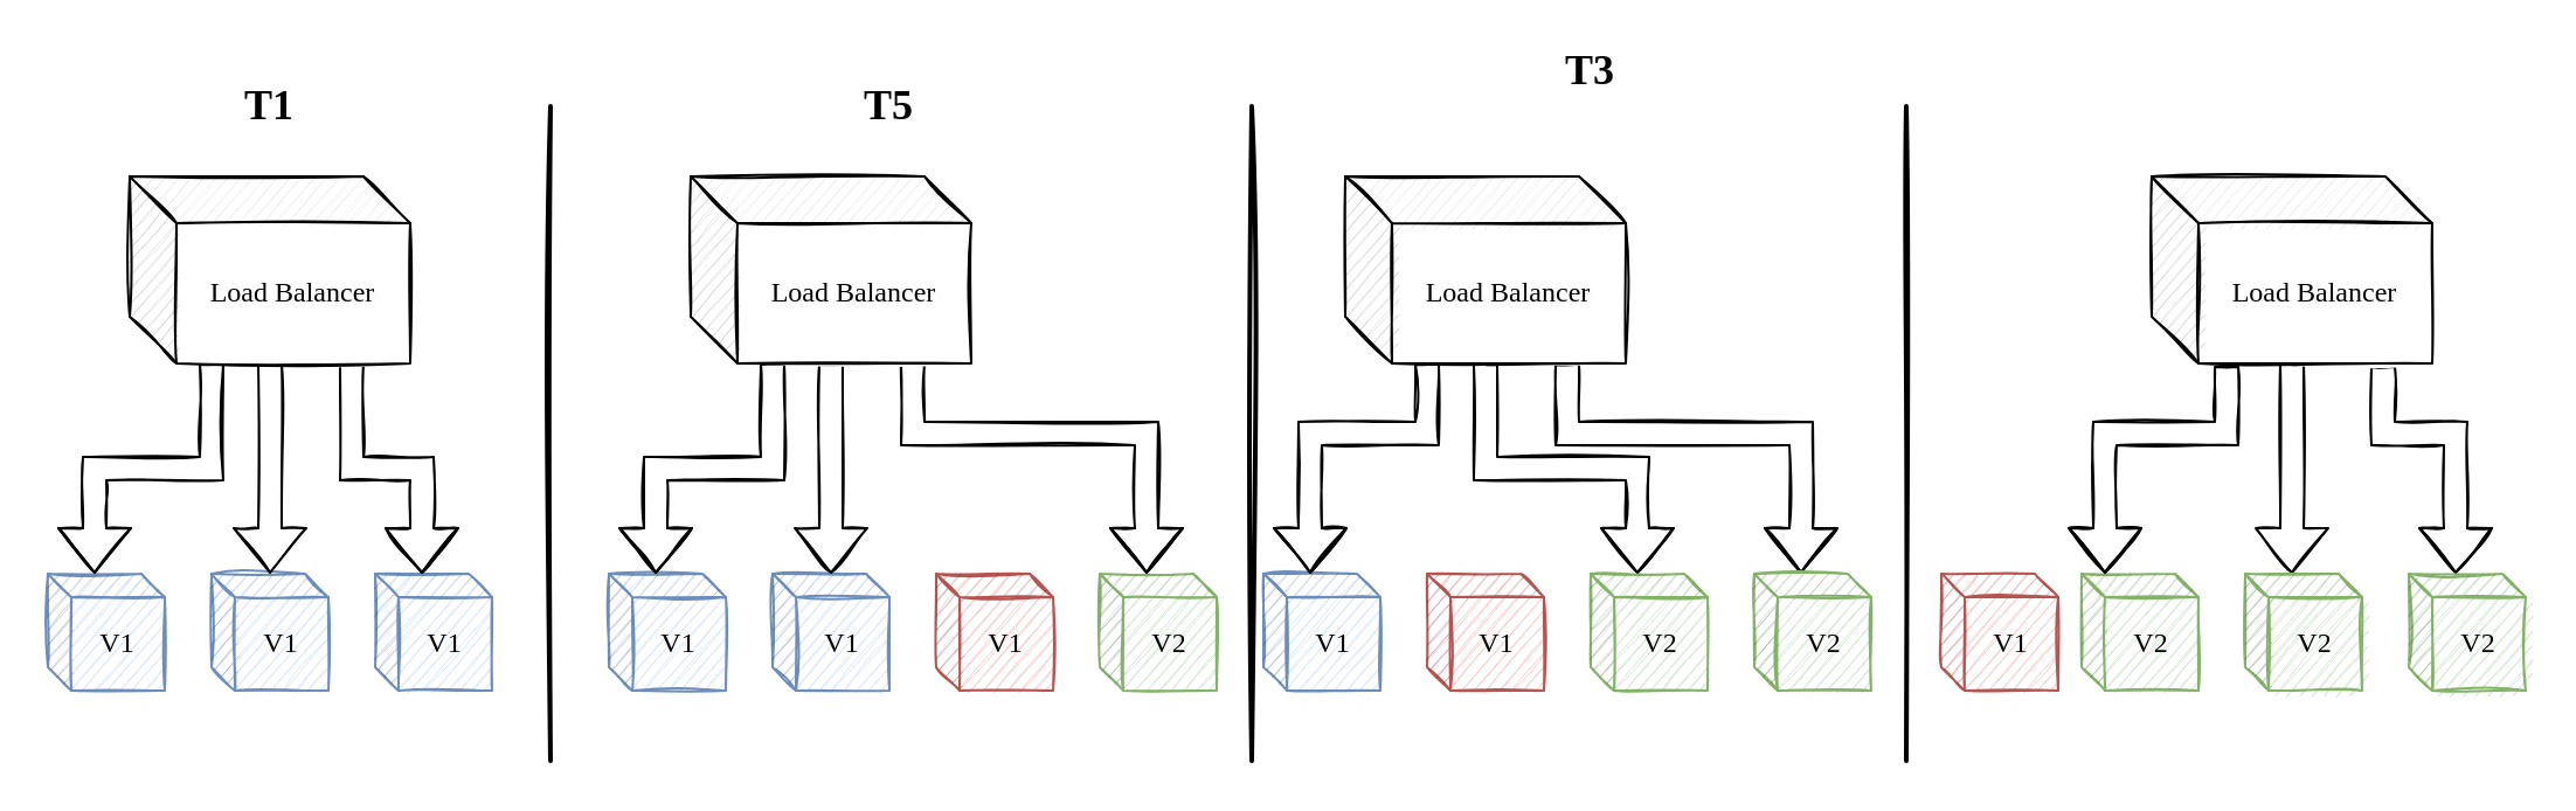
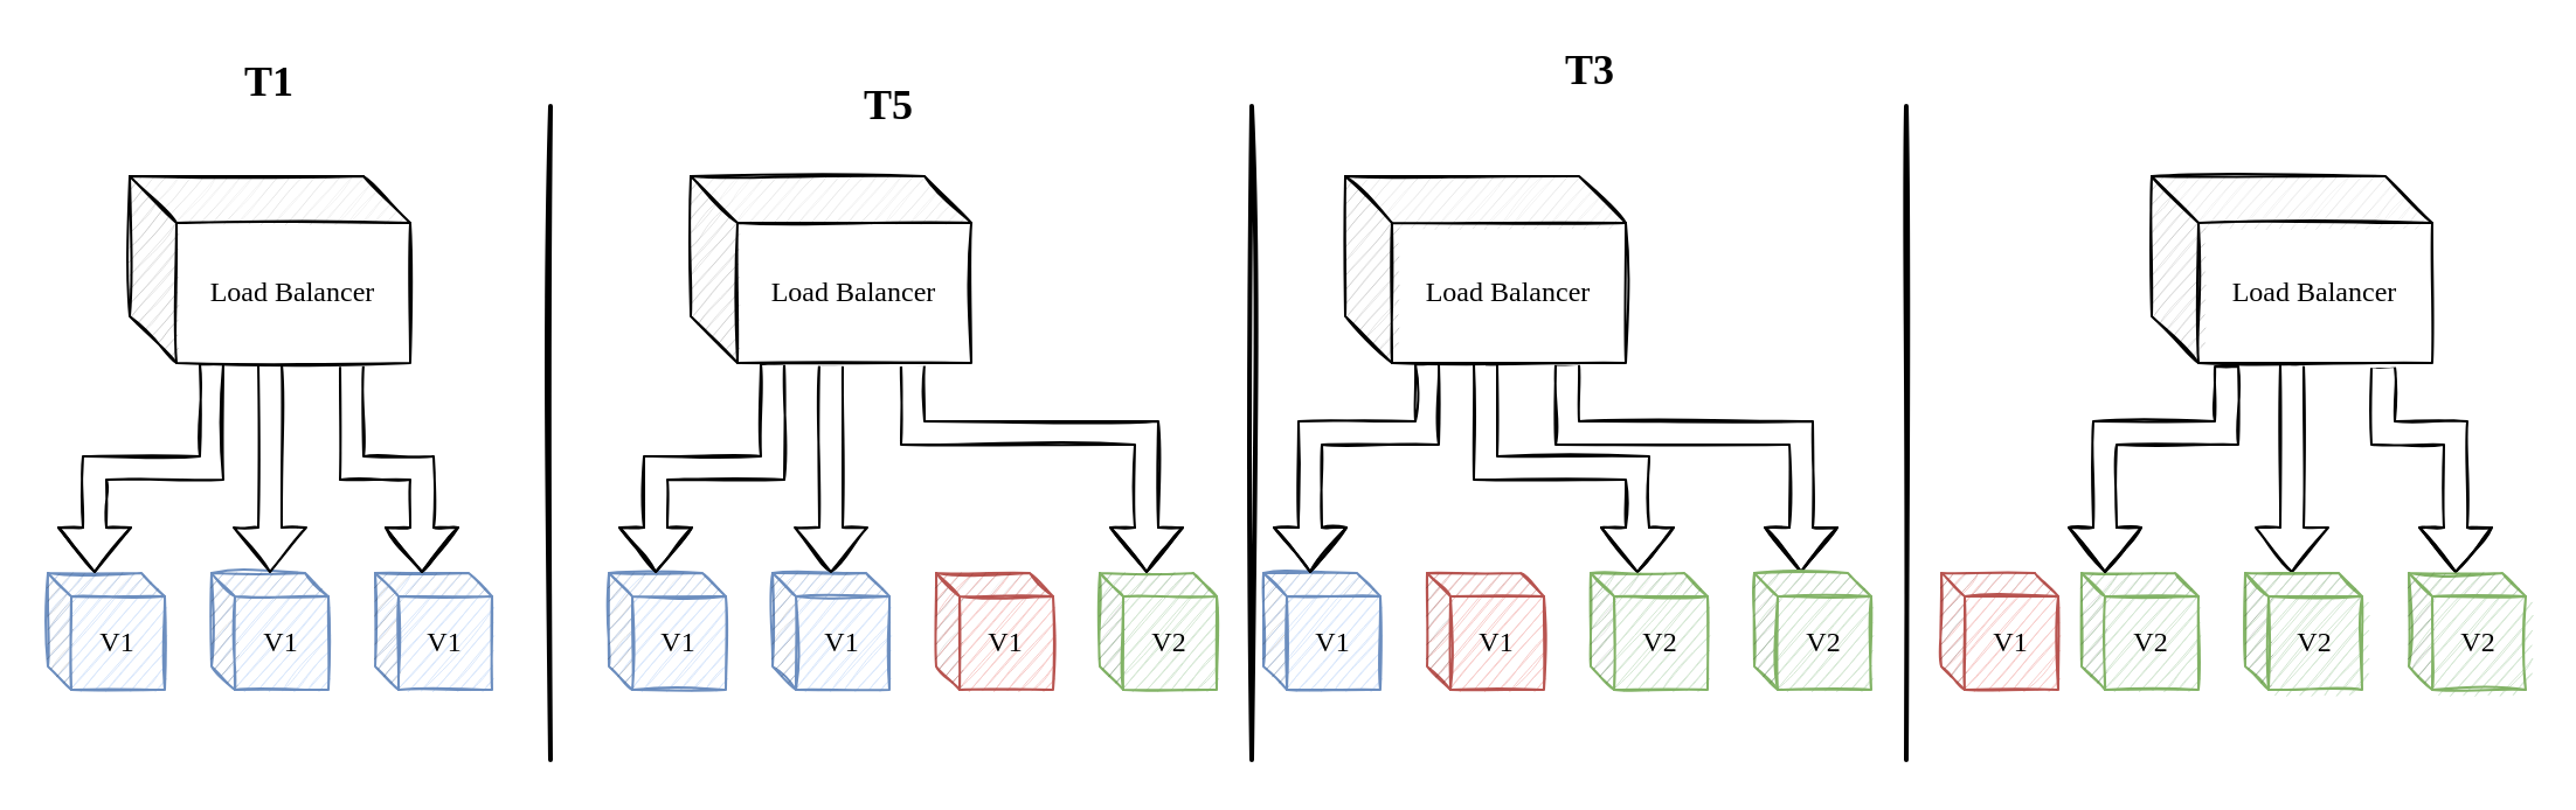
  <mxCell id="0" />
  <mxCell id="1" parent="0" />
  <mxCell id="2" value="V1" style="shape=cube;whiteSpace=wrap;html=1;boundedLbl=1;backgroundOutline=1;darkOpacity=0.05;darkOpacity2=0.1;size=10;fillColor=#dae8fc;strokeColor=#6c8ebf;fontFamily=Comic Sans MS;sketch=1;" vertex="1" parent="1"><mxGeometry x="90" y="245" width="50" height="50" as="geometry" /></mxCell>
  <mxCell id="3" value="V1" style="shape=cube;whiteSpace=wrap;html=1;boundedLbl=1;backgroundOutline=1;darkOpacity=0.05;darkOpacity2=0.1;size=10;fillColor=#dae8fc;strokeColor=#6c8ebf;fontFamily=Comic Sans MS;sketch=1;" vertex="1" parent="1"><mxGeometry x="20" y="245" width="50" height="50" as="geometry" /></mxCell>
  <mxCell id="4" value="V1" style="shape=cube;whiteSpace=wrap;html=1;boundedLbl=1;backgroundOutline=1;darkOpacity=0.05;darkOpacity2=0.1;size=10;fillColor=#dae8fc;strokeColor=#6c8ebf;fontFamily=Comic Sans MS;sketch=1;" vertex="1" parent="1"><mxGeometry x="160" y="245" width="50" height="50" as="geometry" /></mxCell>
  <mxCell id="5" style="edgeStyle=orthogonalEdgeStyle;shape=flexArrow;rounded=0;orthogonalLoop=1;jettySize=auto;html=1;entryX=0;entryY=0;entryDx=20;entryDy=0;entryPerimeter=0;fontFamily=Comic Sans MS;sketch=1;" edge="1" parent="1" source="8" target="3"><mxGeometry relative="1" as="geometry"><Array as="points"><mxPoint x="90" y="200" /><mxPoint x="40" y="200" /></Array></mxGeometry></mxCell>
  <mxCell id="6" style="edgeStyle=orthogonalEdgeStyle;shape=flexArrow;rounded=0;orthogonalLoop=1;jettySize=auto;html=1;entryX=0;entryY=0;entryDx=20;entryDy=0;entryPerimeter=0;fontFamily=Comic Sans MS;sketch=1;" edge="1" parent="1" source="8" target="4"><mxGeometry relative="1" as="geometry"><Array as="points"><mxPoint x="150" y="200" /><mxPoint x="180" y="200" /></Array></mxGeometry></mxCell>
  <mxCell id="7" style="edgeStyle=orthogonalEdgeStyle;shape=flexArrow;rounded=0;orthogonalLoop=1;jettySize=auto;html=1;fontFamily=Comic Sans MS;sketch=1;" edge="1" parent="1" source="8" target="2"><mxGeometry relative="1" as="geometry" /></mxCell>
  <mxCell id="8" value="Load Balancer" style="shape=cube;whiteSpace=wrap;html=1;boundedLbl=1;backgroundOutline=1;darkOpacity=0.05;darkOpacity2=0.1;fontFamily=Comic Sans MS;sketch=1;" vertex="1" parent="1"><mxGeometry x="55" y="75" width="120" height="80" as="geometry" /></mxCell>
  <mxCell id="9" value="V1" style="shape=cube;whiteSpace=wrap;html=1;boundedLbl=1;backgroundOutline=1;darkOpacity=0.05;darkOpacity2=0.1;size=10;fillColor=#dae8fc;strokeColor=#6c8ebf;fontFamily=Comic Sans MS;sketch=1;" vertex="1" parent="1"><mxGeometry x="330" y="245" width="50" height="50" as="geometry" /></mxCell>
  <mxCell id="10" value="V1" style="shape=cube;whiteSpace=wrap;html=1;boundedLbl=1;backgroundOutline=1;darkOpacity=0.05;darkOpacity2=0.1;size=10;fillColor=#dae8fc;strokeColor=#6c8ebf;fontFamily=Comic Sans MS;sketch=1;" vertex="1" parent="1"><mxGeometry x="260" y="245" width="50" height="50" as="geometry" /></mxCell>
  <mxCell id="11" value="V1" style="shape=cube;whiteSpace=wrap;html=1;boundedLbl=1;backgroundOutline=1;darkOpacity=0.05;darkOpacity2=0.1;size=10;fillColor=#f8cecc;strokeColor=#b85450;fontFamily=Comic Sans MS;sketch=1;" vertex="1" parent="1"><mxGeometry x="400" y="245" width="50" height="50" as="geometry" /></mxCell>
  <mxCell id="12" style="edgeStyle=orthogonalEdgeStyle;shape=flexArrow;rounded=0;orthogonalLoop=1;jettySize=auto;html=1;fontFamily=Comic Sans MS;sketch=1;" edge="1" parent="1" source="15" target="9"><mxGeometry relative="1" as="geometry" /></mxCell>
  <mxCell id="13" style="edgeStyle=orthogonalEdgeStyle;shape=flexArrow;rounded=0;orthogonalLoop=1;jettySize=auto;html=1;entryX=0;entryY=0;entryDx=20;entryDy=0;entryPerimeter=0;fontFamily=Comic Sans MS;sketch=1;" edge="1" parent="1" source="15" target="16"><mxGeometry relative="1" as="geometry"><Array as="points"><mxPoint x="390" y="185" /><mxPoint x="490" y="185" /></Array></mxGeometry></mxCell>
  <mxCell id="14" style="edgeStyle=orthogonalEdgeStyle;shape=flexArrow;rounded=0;orthogonalLoop=1;jettySize=auto;html=1;entryX=0;entryY=0;entryDx=20;entryDy=0;entryPerimeter=0;fontFamily=Comic Sans MS;sketch=1;" edge="1" parent="1" source="15" target="10"><mxGeometry relative="1" as="geometry"><Array as="points"><mxPoint x="330" y="200" /><mxPoint x="280" y="200" /></Array></mxGeometry></mxCell>
  <mxCell id="15" value="Load Balancer" style="shape=cube;whiteSpace=wrap;html=1;boundedLbl=1;backgroundOutline=1;darkOpacity=0.05;darkOpacity2=0.1;fontFamily=Comic Sans MS;sketch=1;" vertex="1" parent="1"><mxGeometry x="295" y="75" width="120" height="80" as="geometry" /></mxCell>
  <mxCell id="16" value="V2" style="shape=cube;whiteSpace=wrap;html=1;boundedLbl=1;backgroundOutline=1;darkOpacity=0.05;darkOpacity2=0.1;size=10;fillColor=#d5e8d4;strokeColor=#82b366;fontFamily=Comic Sans MS;sketch=1;" vertex="1" parent="1"><mxGeometry x="470" y="245" width="50" height="50" as="geometry" /></mxCell>
  <mxCell id="17" value="V1" style="shape=cube;whiteSpace=wrap;html=1;boundedLbl=1;backgroundOutline=1;darkOpacity=0.05;darkOpacity2=0.1;size=10;fillColor=#f8cecc;strokeColor=#b85450;fontFamily=Comic Sans MS;sketch=1;" vertex="1" parent="1"><mxGeometry x="610" y="245" width="50" height="50" as="geometry" /></mxCell>
  <mxCell id="18" value="V1" style="shape=cube;whiteSpace=wrap;html=1;boundedLbl=1;backgroundOutline=1;darkOpacity=0.05;darkOpacity2=0.1;size=10;fillColor=#dae8fc;strokeColor=#6c8ebf;fontFamily=Comic Sans MS;sketch=1;" vertex="1" parent="1"><mxGeometry x="540" y="245" width="50" height="50" as="geometry" /></mxCell>
  <mxCell id="19" style="edgeStyle=orthogonalEdgeStyle;shape=flexArrow;rounded=0;orthogonalLoop=1;jettySize=auto;html=1;entryX=0;entryY=0;entryDx=20;entryDy=0;entryPerimeter=0;fontFamily=Comic Sans MS;sketch=1;" edge="1" parent="1" source="22" target="18"><mxGeometry relative="1" as="geometry"><Array as="points"><mxPoint x="610" y="185" /><mxPoint x="560" y="185" /></Array></mxGeometry></mxCell>
  <mxCell id="20" style="edgeStyle=orthogonalEdgeStyle;shape=flexArrow;rounded=0;orthogonalLoop=1;jettySize=auto;html=1;entryX=0;entryY=0;entryDx=20;entryDy=0;entryPerimeter=0;fontFamily=Comic Sans MS;sketch=1;" edge="1" parent="1" source="22" target="24"><mxGeometry relative="1" as="geometry"><mxPoint x="690" y="255" as="targetPoint" /></mxGeometry></mxCell>
  <mxCell id="21" style="edgeStyle=orthogonalEdgeStyle;shape=flexArrow;rounded=0;orthogonalLoop=1;jettySize=auto;html=1;entryX=0;entryY=0;entryDx=20;entryDy=0;entryPerimeter=0;fontFamily=Comic Sans MS;sketch=1;" edge="1" parent="1" source="22" target="23"><mxGeometry relative="1" as="geometry"><Array as="points"><mxPoint x="670" y="185" /><mxPoint x="770" y="185" /></Array></mxGeometry></mxCell>
  <mxCell id="22" value="Load Balancer" style="shape=cube;whiteSpace=wrap;html=1;boundedLbl=1;backgroundOutline=1;darkOpacity=0.05;darkOpacity2=0.1;fontFamily=Comic Sans MS;sketch=1;" vertex="1" parent="1"><mxGeometry x="575" y="75" width="120" height="80" as="geometry" /></mxCell>
  <mxCell id="23" value="V2" style="shape=cube;whiteSpace=wrap;html=1;boundedLbl=1;backgroundOutline=1;darkOpacity=0.05;darkOpacity2=0.1;size=10;fillColor=#d5e8d4;strokeColor=#82b366;fontFamily=Comic Sans MS;sketch=1;" vertex="1" parent="1"><mxGeometry x="750" y="245" width="50" height="50" as="geometry" /></mxCell>
  <mxCell id="24" value="V2" style="shape=cube;whiteSpace=wrap;html=1;boundedLbl=1;backgroundOutline=1;darkOpacity=0.05;darkOpacity2=0.1;size=10;fillColor=#d5e8d4;strokeColor=#82b366;fontFamily=Comic Sans MS;sketch=1;" vertex="1" parent="1"><mxGeometry x="680" y="245" width="50" height="50" as="geometry" /></mxCell>
  <mxCell id="25" value="V2" style="shape=cube;whiteSpace=wrap;html=1;boundedLbl=1;backgroundOutline=1;darkOpacity=0.05;darkOpacity2=0.1;size=10;fillColor=#d5e8d4;strokeColor=#82b366;fontFamily=Comic Sans MS;sketch=1;" vertex="1" parent="1"><mxGeometry x="890" y="245" width="50" height="50" as="geometry" /></mxCell>
  <mxCell id="26" value="V1" style="shape=cube;whiteSpace=wrap;html=1;boundedLbl=1;backgroundOutline=1;darkOpacity=0.05;darkOpacity2=0.1;size=10;fillColor=#f8cecc;strokeColor=#b85450;fontFamily=Comic Sans MS;sketch=1;" vertex="1" parent="1"><mxGeometry x="830" y="245" width="50" height="50" as="geometry" /></mxCell>
  <mxCell id="27" style="edgeStyle=orthogonalEdgeStyle;shape=flexArrow;rounded=0;orthogonalLoop=1;jettySize=auto;html=1;exitX=0.267;exitY=1.013;exitDx=0;exitDy=0;exitPerimeter=0;fontFamily=Comic Sans MS;sketch=1;" edge="1" parent="1" source="30" target="25"><mxGeometry relative="1" as="geometry"><Array as="points"><mxPoint x="952" y="185" /><mxPoint x="900" y="185" /></Array></mxGeometry></mxCell>
  <mxCell id="28" style="edgeStyle=orthogonalEdgeStyle;shape=flexArrow;rounded=0;orthogonalLoop=1;jettySize=auto;html=1;entryX=0;entryY=0;entryDx=20;entryDy=0;entryPerimeter=0;fontFamily=Comic Sans MS;sketch=1;" edge="1" parent="1" source="30" target="32"><mxGeometry relative="1" as="geometry"><mxPoint x="970" y="255" as="targetPoint" /></mxGeometry></mxCell>
  <mxCell id="29" style="edgeStyle=orthogonalEdgeStyle;shape=flexArrow;rounded=0;orthogonalLoop=1;jettySize=auto;html=1;entryX=0;entryY=0;entryDx=20;entryDy=0;entryPerimeter=0;exitX=0.825;exitY=1.013;exitDx=0;exitDy=0;exitPerimeter=0;fontFamily=Comic Sans MS;sketch=1;" edge="1" parent="1" source="30" target="31"><mxGeometry relative="1" as="geometry"><Array as="points"><mxPoint x="1019" y="185" /><mxPoint x="1050" y="185" /></Array></mxGeometry></mxCell>
  <mxCell id="30" value="Load Balancer" style="shape=cube;whiteSpace=wrap;html=1;boundedLbl=1;backgroundOutline=1;darkOpacity=0.05;darkOpacity2=0.1;fontFamily=Comic Sans MS;sketch=1;" vertex="1" parent="1"><mxGeometry x="920" y="75" width="120" height="80" as="geometry" /></mxCell>
  <mxCell id="31" value="V2" style="shape=cube;whiteSpace=wrap;html=1;boundedLbl=1;backgroundOutline=1;darkOpacity=0.05;darkOpacity2=0.1;size=10;fillColor=#d5e8d4;strokeColor=#82b366;fontFamily=Comic Sans MS;sketch=1;" vertex="1" parent="1"><mxGeometry x="1030" y="245" width="50" height="50" as="geometry" /></mxCell>
  <mxCell id="32" value="V2" style="shape=cube;whiteSpace=wrap;html=1;boundedLbl=1;backgroundOutline=1;darkOpacity=0.05;darkOpacity2=0.1;size=10;fillColor=#d5e8d4;strokeColor=#82b366;fontFamily=Comic Sans MS;sketch=1;" vertex="1" parent="1"><mxGeometry x="960" y="245" width="50" height="50" as="geometry" /></mxCell>
  <mxCell id="33" value="" style="line;strokeWidth=2;direction=south;html=1;fontFamily=Comic Sans MS;sketch=1;" vertex="1" parent="1"><mxGeometry x="230" y="45" width="10" height="280" as="geometry" /></mxCell>
  <mxCell id="34" value="" style="line;strokeWidth=2;direction=south;html=1;fontFamily=Comic Sans MS;sketch=1;" vertex="1" parent="1"><mxGeometry x="530" y="45" width="10" height="280" as="geometry" /></mxCell>
  <mxCell id="35" value="" style="line;strokeWidth=2;direction=south;html=1;fontFamily=Comic Sans MS;sketch=1;" vertex="1" parent="1"><mxGeometry x="810" y="45" width="10" height="280" as="geometry" /></mxCell>
- <mxCell id="36" value="&lt;b&gt;&lt;font style=&quot;font-size: 18px&quot;&gt;T1&lt;/font&gt;&lt;/b&gt;" style="text;html=1;strokeColor=none;fillColor=none;align=center;verticalAlign=middle;whiteSpace=wrap;rounded=0;fontFamily=Comic Sans MS;" vertex="1" parent="1"><mxGeometry x="95" y="35" width="40" height="20" as="geometry" /></mxCell>
+ <mxCell id="36" value="&lt;b&gt;&lt;font style=&quot;font-size: 18px&quot;&gt;T1&lt;/font&gt;&lt;/b&gt;" style="text;html=1;strokeColor=none;fillColor=none;align=center;verticalAlign=middle;whiteSpace=wrap;rounded=0;fontFamily=Comic Sans MS;" vertex="1" parent="1"><mxGeometry x="95" y="25" width="40" height="20" as="geometry" /></mxCell>
  <mxCell id="37" value="&lt;b&gt;&lt;font style=&quot;font-size: 18px&quot;&gt;T5&lt;/font&gt;&lt;/b&gt;" style="text;html=1;strokeColor=none;fillColor=none;align=center;verticalAlign=middle;whiteSpace=wrap;rounded=0;fontFamily=Comic Sans MS;" vertex="1" parent="1"><mxGeometry x="360" y="35" width="40" height="20" as="geometry" /></mxCell>
  <mxCell id="38" value="&lt;b&gt;&lt;font style=&quot;font-size: 18px&quot;&gt;T3&lt;/font&gt;&lt;/b&gt;" style="text;html=1;strokeColor=none;fillColor=none;align=center;verticalAlign=middle;whiteSpace=wrap;rounded=0;fontFamily=Comic Sans MS;" vertex="1" parent="1"><mxGeometry x="660" y="20" width="40" height="20" as="geometry" /></mxCell>
